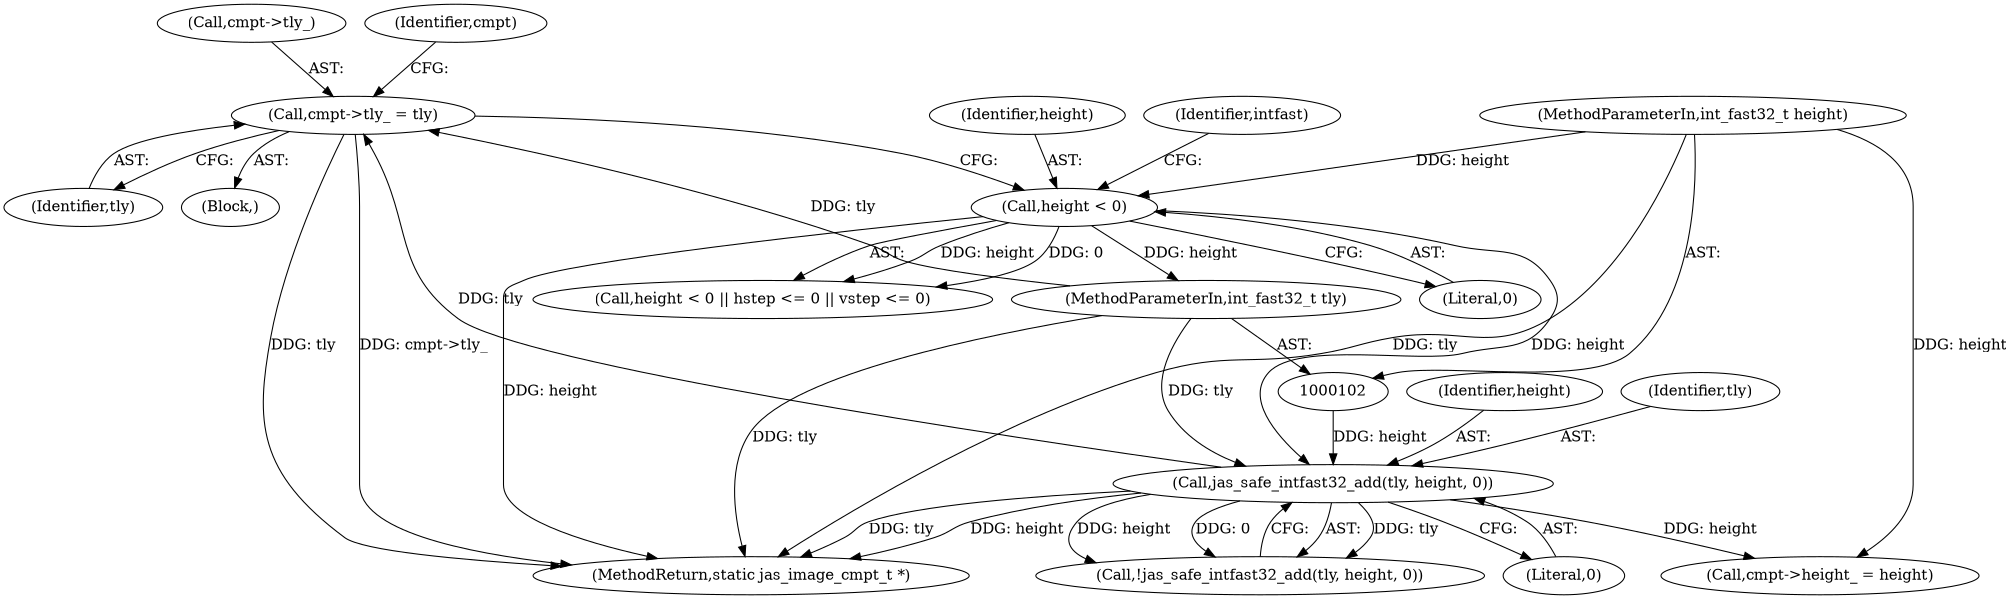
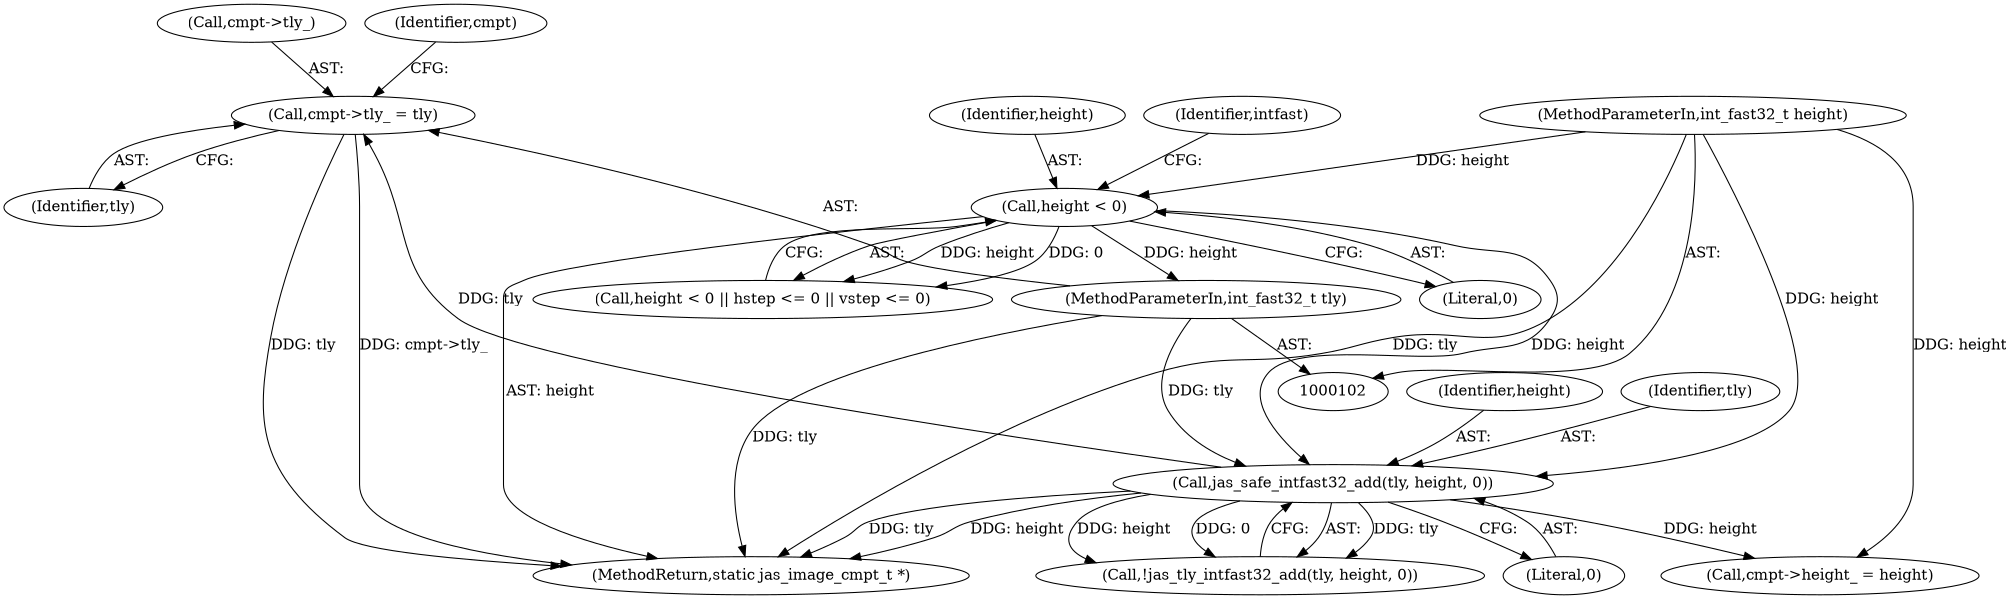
  digraph {
    n1 [label="(Call,cmpt->tly_ = tly)"]
    n2 [label="(Identifier,tly)"]
-   n3 [label="(Block,)"]
    n4 [label="(MethodReturn,static jas_image_cmpt_t *)"]
    n5 [label="(Call,jas_safe_intfast32_add(tly, height, 0))"]
    n6 [label="(Call,cmpt->height_ = height)"]
-   n7 [label="(Call,!jas_safe_intfast32_add(tly, height, 0))"]
+   n7 [label="(Call,!jas_tly_intfast32_add(tly, height, 0))"]
    n8 [label="(Literal,0)"]
    n9 [label="(MethodParameterIn,int_fast32_t tly)"]
    1000102
    n11 [label="(Call,height < 0)"]
    n12 [label="(Call,height < 0 || hstep <= 0 || vstep <= 0)"]
    n13 [label="(Literal,0)"]
    n14 [label="(MethodParameterIn,int_fast32_t height)"]
    n15 [label="(Call,cmpt->tly_)"]
    n16 [label="(Identifier,height)"]
    n17 [label="(Identifier,height)"]
    n18 [label="(Identifier,tly)"]
    n19 [label="(Identifier,cmpt)"]
    n20 [label="(Identifier,intfast)"]
    n1 -> n2 [label="CFG: "]
-   n1 -> n3 [label="AST: "]
    n1 -> n4 [label="DDG: tly"]
    n1 -> n4 [label="DDG: cmpt->tly_"]
    n2 -> n1 [label="AST: "]
    n5 -> n1 [label="DDG: tly"]
    n5 -> n4 [label="DDG: tly"]
    n5 -> n4 [label="DDG: height"]
    n5 -> n6 [label="DDG: height"]
    n5 -> n7 [label="AST: "]
    n5 -> n7 [label="DDG: tly"]
    n5 -> n7 [label="DDG: height"]
    n5 -> n7 [label="DDG: 0"]
    n5 -> n8 [label="CFG: "]
    n7 -> n5 [label="CFG: "]
    n8 -> n5 [label="AST: "]
-   n9 -> n1 [label="DDG: tly"]
+   n9 -> n1 [label="AST: "]
    n9 -> n4 [label="DDG: tly"]
    n9 -> n5 [label="DDG: tly"]
    n9 -> 1000102 [label="AST: "]
-   n11 -> n4 [label="DDG: height"]
+   n11 -> n4 [label="AST: height"]
    n11 -> n5 [label="DDG: height"]
    n11 -> n9 [label="DDG: height"]
    n11 -> n12 [label="AST: "]
    n11 -> n12 [label="DDG: height"]
    n11 -> n12 [label="DDG: 0"]
    n11 -> n13 [label="CFG: "]
-   n1 -> n11 [label="CFG: "]
+   n12 -> n11 [label="CFG: "]
    n13 -> n11 [label="AST: "]
    n14 -> n4 [label="DDG: tly"]
-   1000102 -> n5 [label="DDG: height"]
+   n14 -> n5 [label="DDG: height"]
    n14 -> n6 [label="DDG: height"]
    n14 -> 1000102 [label="AST: "]
    n14 -> n11 [label="DDG: height"]
    n15 -> n1 [label="AST: "]
    n16 -> n11 [label="AST: "]
    n17 -> n5 [label="AST: "]
    n18 -> n5 [label="AST: "]
    n19 -> n1 [label="CFG: "]
    n20 -> n11 [label="CFG: "]
  }
